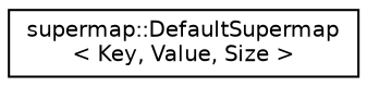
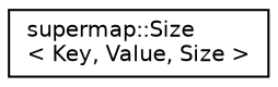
  digraph {
    rankdir=LR
-   n1 [color=black fillcolor=white fontname=Helvetica fontsize=10 height=0.2 label="supermap::DefaultSupermap\l\< Key, Value, Size \>" shape=record style=filled width=0.4]
+   n1 [color=black fillcolor=white fontname=Helvetica fontsize=10 height=0.2 label="supermap::Size\l\< Key, Value, Size \>" shape=record style=filled width=0.4]
  }
